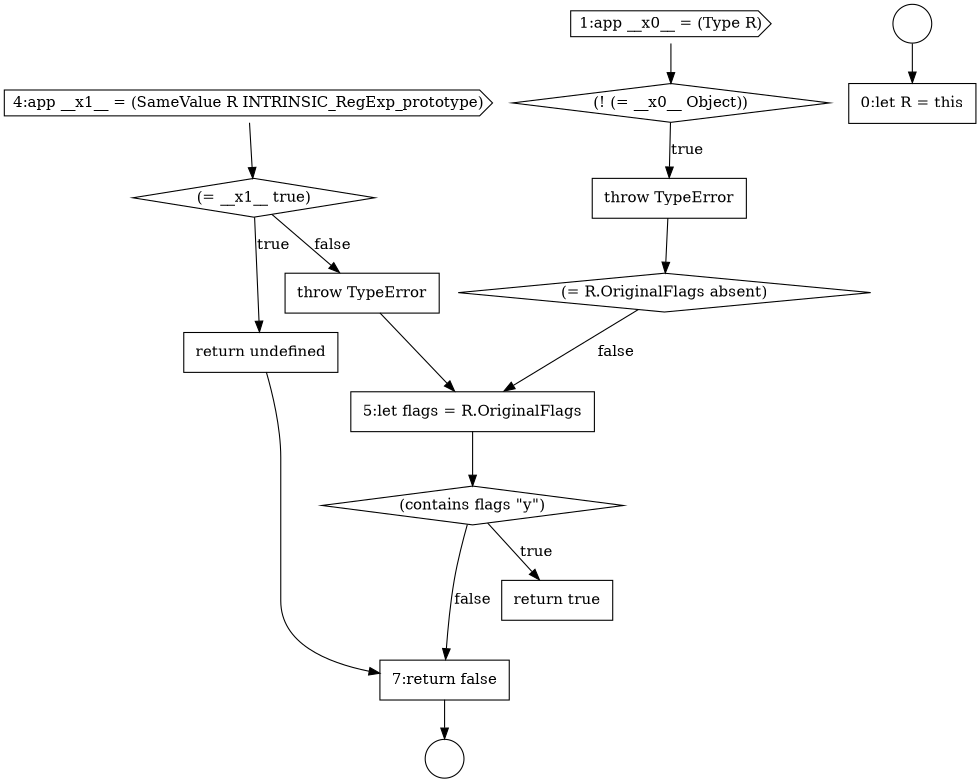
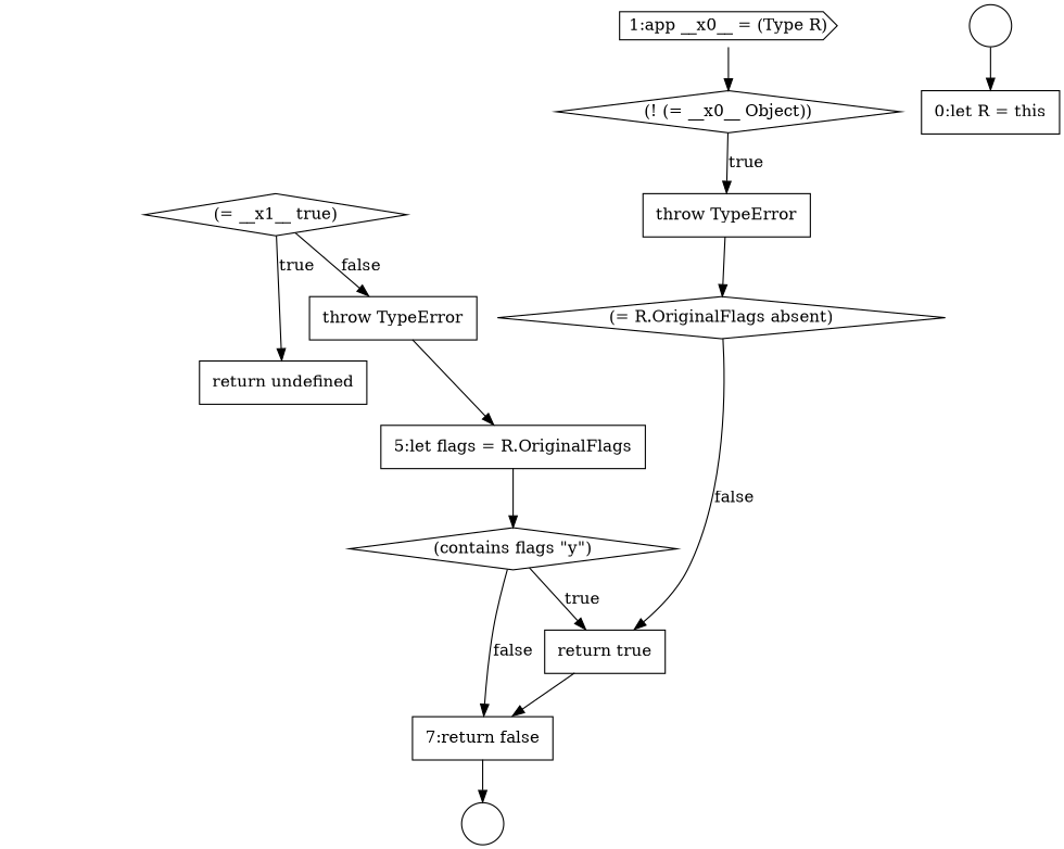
  digraph {
    node [color=black fillcolor=white shape=none style=filled]
    edge [color=black]
    n1 [label=<<font color="black">     <table border="0" cellborder="1" cellspacing="0" cellpadding="10">       <tr><td align="left">throw TypeError</td></tr>     </table>   </font>> margin=0]
    n2 [label=<<font color="black">(= R.OriginalFlags absent)</font>> shape=diamond]
    n3 [label=<<font color="black">     <table border="0" cellborder="1" cellspacing="0" cellpadding="10">       <tr><td align="left">5:let flags = R.OriginalFlags</td></tr>     </table>   </font>> margin=0]
    n4 [label=<<font color="black">     <table border="0" cellborder="1" cellspacing="0" cellpadding="10">       <tr><td align="left">throw TypeError</td></tr>     </table>   </font>> margin=0]
    n5 [label=<<font color="black">(contains flags &quot;y&quot;)</font>> shape=diamond]
    n6 [label=<<font color="black">     <table border="0" cellborder="1" cellspacing="0" cellpadding="10">       <tr><td align="left">return true</td></tr>     </table>   </font>> margin=0]
    n7 [label=<<font color="black">     <table border="0" cellborder="1" cellspacing="0" cellpadding="10">       <tr><td align="left">7:return false</td></tr>     </table>   </font>> margin=0]
    n8 [label=" " shape=circle]
-   n9 [label=<<font color="black">4:app __x1__ = (SameValue R INTRINSIC_RegExp_prototype)</font>> shape=cds]
    n10 [label=<<font color="black">(= __x1__ true)</font>> shape=diamond]
    n11 [label=<<font color="black">     <table border="0" cellborder="1" cellspacing="0" cellpadding="10">       <tr><td align="left">0:let R = this</td></tr>     </table>   </font>> margin=0]
    n12 [label=<<font color="black">1:app __x0__ = (Type R)</font>> shape=cds]
    n13 [label=<<font color="black">(! (= __x0__ Object))</font>> shape=diamond]
    n14 [label=" " shape=circle]
    n15 [label=<<font color="black">     <table border="0" cellborder="1" cellspacing="0" cellpadding="10">       <tr><td align="left">return undefined</td></tr>     </table>   </font>> margin=0]
    n1 -> n2
-   n2 -> n3 [label=<<font color="black">false</font>>]
+   n2 -> n6 [label=<<font color="black">false</font>>]
    n3 -> n5
    n4 -> n3
    n5 -> n6 [label=<<font color="black">true</font>>]
    n5 -> n7 [label=<<font color="black">false</font>>]
-   n15 -> n7
+   n6 -> n7
    n7 -> n8
-   n9 -> n10
    n10 -> n4 [label=<<font color="black">false</font>>]
    n10 -> n15 [label=<<font color="black">true</font>>]
    n12 -> n13
    n13 -> n1 [label=<<font color="black">true</font>>]
    n14 -> n11
  }
